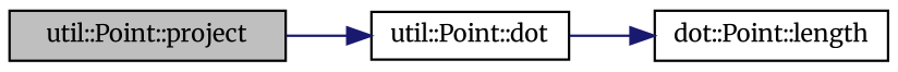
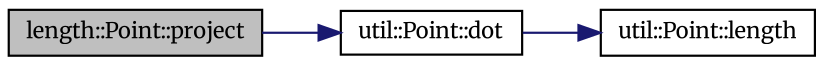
  digraph {
    fontname=Merriweather
    rankdir=LR
    node [color=black fillcolor=white fontname=Merriweather fontsize=10 shape=record style=filled]
    edge [color=midnightblue fontname=Merriweather fontsize=10 labelfontname=Helvetica labelfontsize=10 style=solid]
-   n1 [fillcolor=grey75 fontcolor=black height=0.2 label="util::Point::project" width=0.4]
+   n1 [fillcolor=grey75 fontcolor=black height=0.2 label="length::Point::project" width=0.4]
    n2 [height=0.2 label="util::Point::dot" width=0.4]
-   n3 [height=0.2 label="dot::Point::length" width=0.4]
+   n3 [height=0.2 label="util::Point::length" width=0.4]
    n1 -> n2
    n2 -> n3
  }
